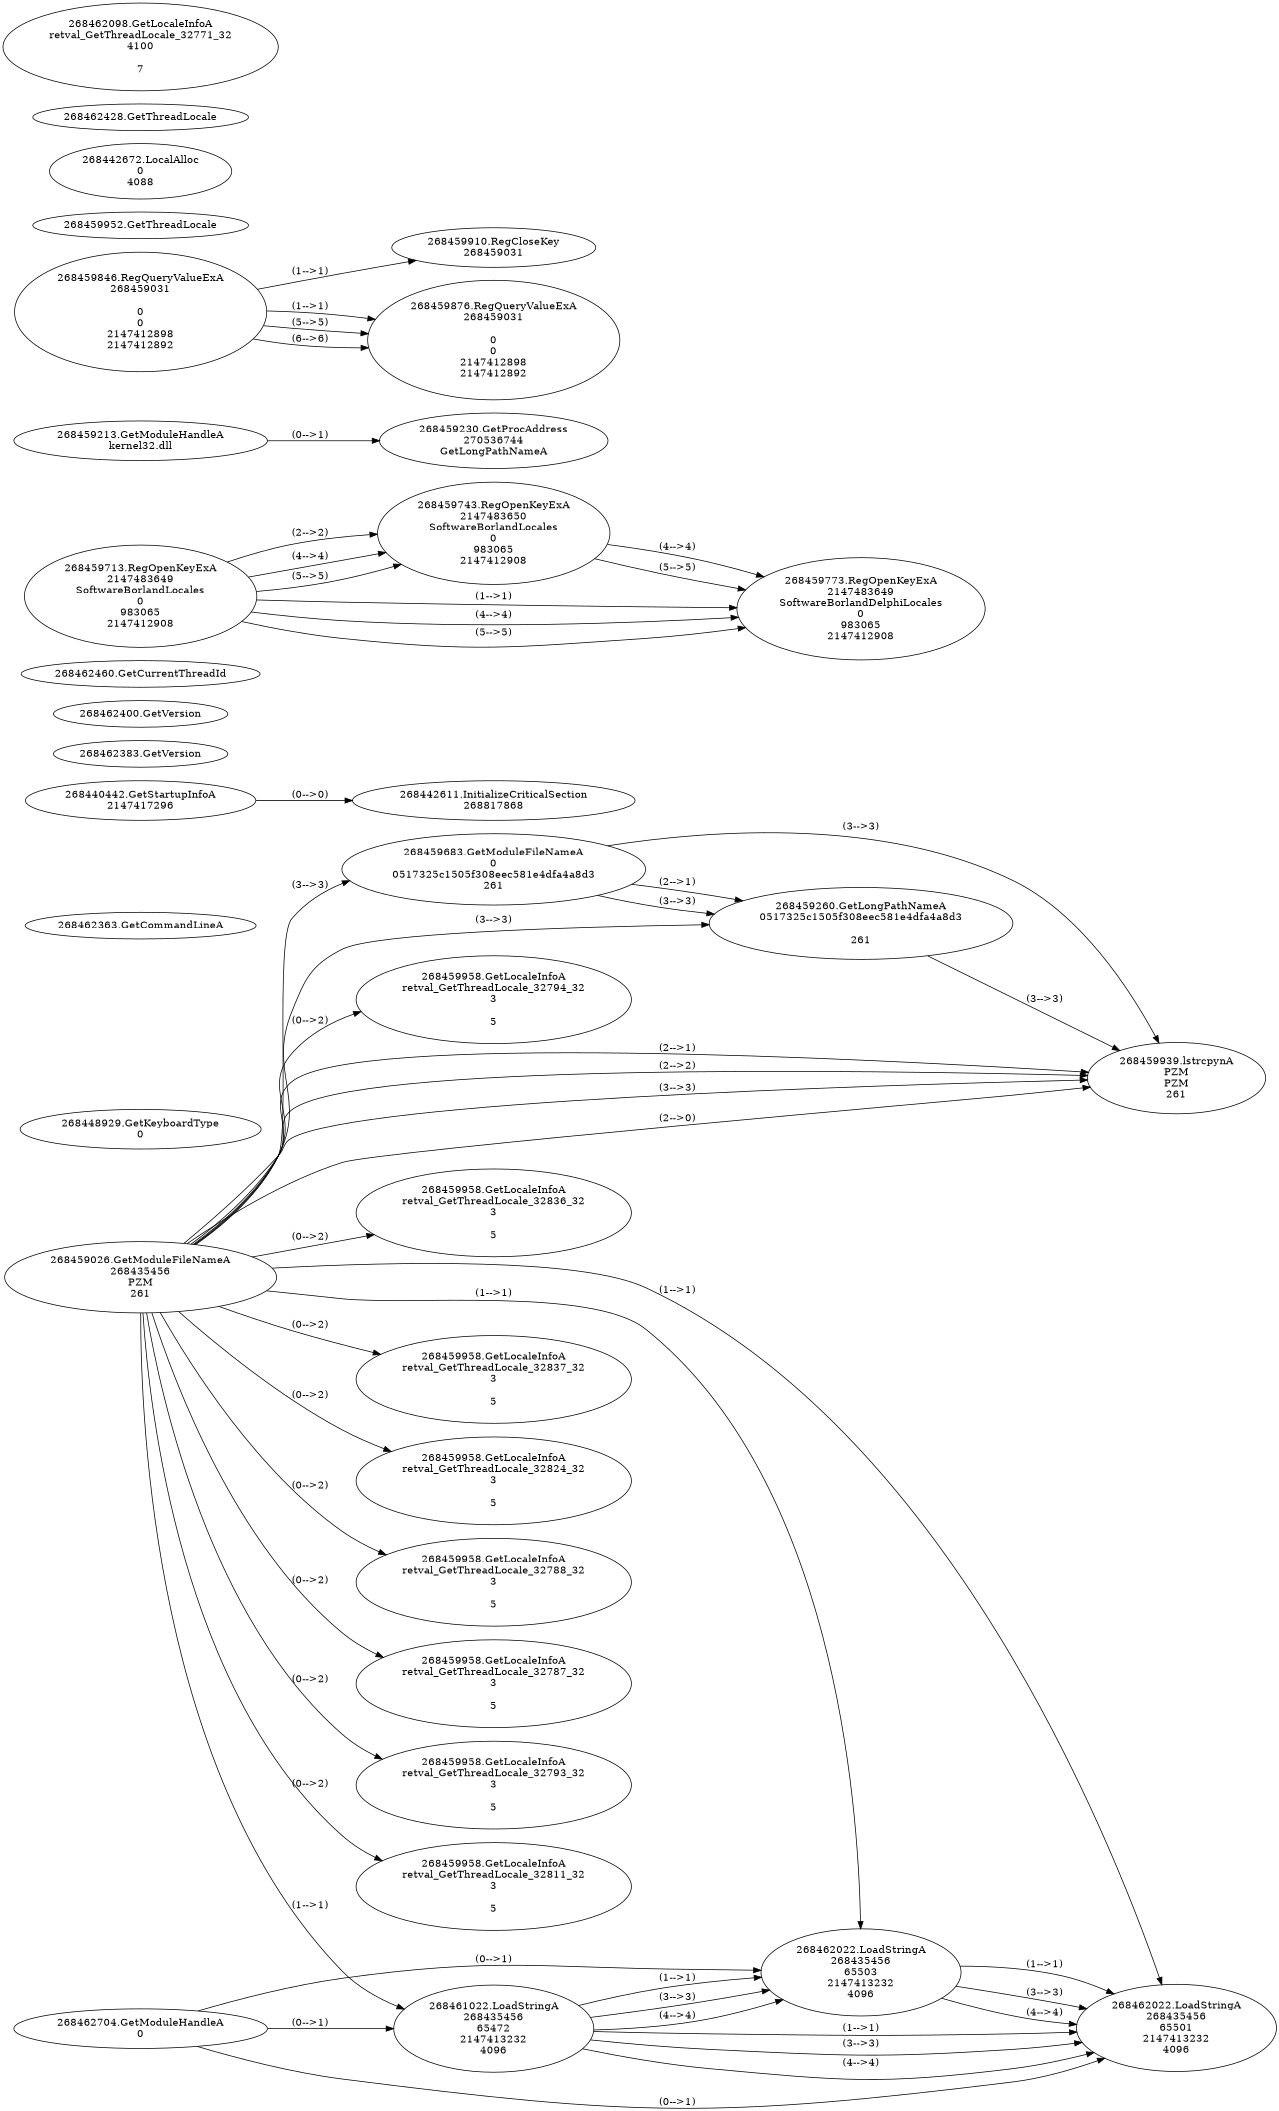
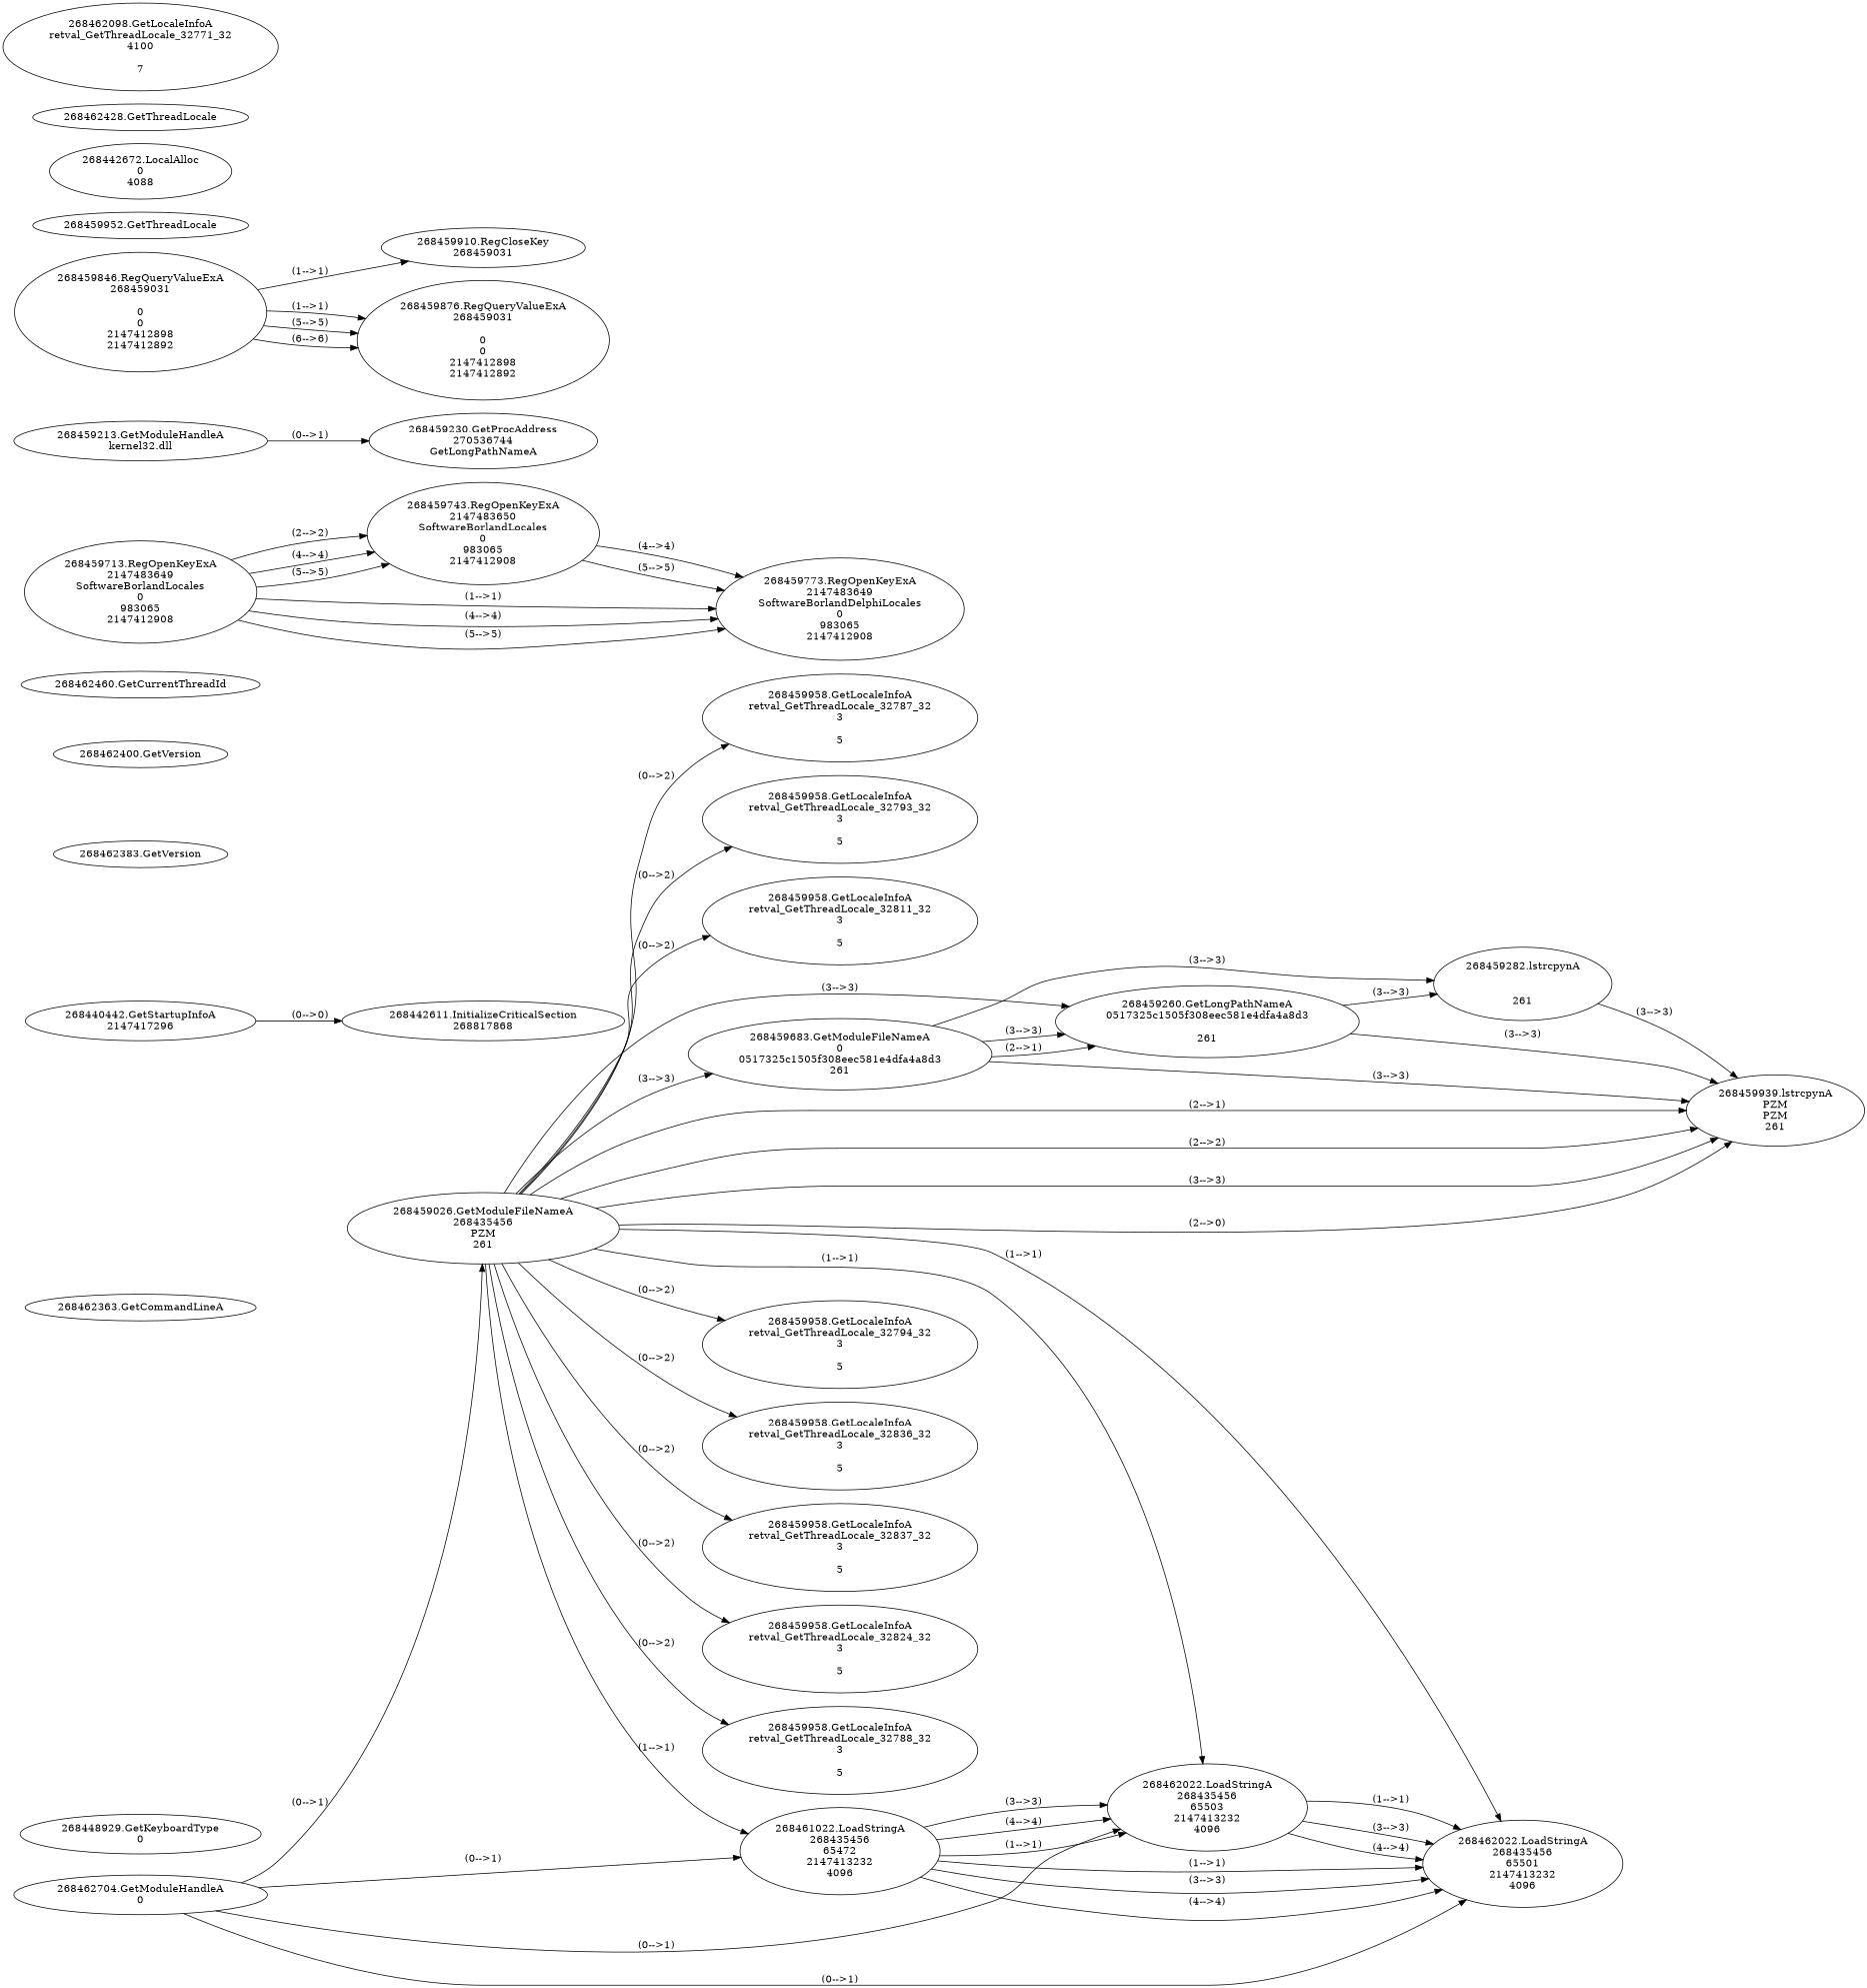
  digraph {
    rankdir=LR
    n1 [label="268459683.GetModuleFileNameA\n0\n0517325c1505f308eec581e4dfa4a8d3\n261"]
    n2 [label="268459260.GetLongPathNameA\n0517325c1505f308eec581e4dfa4a8d3\n\n261"]
+   n3 [label="268459282.lstrcpynA\n\n\n261"]
    n4 [label="268459939.lstrcpynA\nPZM\nPZM\n261"]
    n5 [label="268462704.GetModuleHandleA\n0"]
    n6 [label="268459026.GetModuleFileNameA\n268435456\nPZM\n261"]
    n7 [label="268461022.LoadStringA\n268435456\n65472\n2147413232\n4096"]
    n8 [label="268462022.LoadStringA\n268435456\n65503\n2147413232\n4096"]
    n9 [label="268462022.LoadStringA\n268435456\n65501\n2147413232\n4096"]
    n10 [label="268459958.GetLocaleInfoA\nretval_GetThreadLocale_32794_32\n3\n\n5"]
    n11 [label="268459958.GetLocaleInfoA\nretval_GetThreadLocale_32836_32\n3\n\n5"]
    n12 [label="268459958.GetLocaleInfoA\nretval_GetThreadLocale_32837_32\n3\n\n5"]
    n13 [label="268459958.GetLocaleInfoA\nretval_GetThreadLocale_32824_32\n3\n\n5"]
    n14 [label="268459958.GetLocaleInfoA\nretval_GetThreadLocale_32788_32\n3\n\n5"]
    n15 [label="268459958.GetLocaleInfoA\nretval_GetThreadLocale_32787_32\n3\n\n5"]
    n16 [label="268459958.GetLocaleInfoA\nretval_GetThreadLocale_32793_32\n3\n\n5"]
    n17 [label="268459958.GetLocaleInfoA\nretval_GetThreadLocale_32811_32\n3\n\n5"]
    n18 [label="268448929.GetKeyboardType\n0"]
    n19 [label="268462363.GetCommandLineA\n"]
    n20 [label="268440442.GetStartupInfoA\n2147417296"]
    n21 [label="268442611.InitializeCriticalSection\n268817868"]
    n22 [label="268462383.GetVersion\n"]
    n23 [label="268462400.GetVersion\n"]
    n24 [label="268462460.GetCurrentThreadId\n"]
    n25 [label="268459713.RegOpenKeyExA\n2147483649\nSoftware\Borland\Locales\n0\n983065\n2147412908"]
    n26 [label="268459743.RegOpenKeyExA\n2147483650\nSoftware\Borland\Locales\n0\n983065\n2147412908"]
    n27 [label="268459773.RegOpenKeyExA\n2147483649\nSoftware\Borland\Delphi\Locales\n0\n983065\n2147412908"]
    n28 [label="268459213.GetModuleHandleA\nkernel32.dll"]
    n29 [label="268459230.GetProcAddress\n270536744\nGetLongPathNameA"]
    n30 [label="268459846.RegQueryValueExA\n268459031\n\n0\n0\n2147412898\n2147412892"]
    n31 [label="268459910.RegCloseKey\n268459031"]
    n32 [label="268459876.RegQueryValueExA\n268459031\n\n0\n0\n2147412898\n2147412892"]
    n33 [label="268459952.GetThreadLocale\n"]
    n34 [label="268442672.LocalAlloc\n0\n4088"]
    n35 [label="268462428.GetThreadLocale\n"]
    n36 [label="268462098.GetLocaleInfoA\nretval_GetThreadLocale_32771_32\n4100\n\n7"]
    n1 -> n2 [label="(2-->1)"]
    n1 -> n2 [label="(3-->3)"]
+   n1 -> n3 [label="(3-->3)"]
    n1 -> n4 [label="(3-->3)"]
+   n2 -> n3 [label="(3-->3)"]
    n2 -> n4 [label="(3-->3)"]
+   n3 -> n4 [label="(3-->3)"]
+   n5 -> n6 [label="(0-->1)"]
    n5 -> n7 [label="(0-->1)"]
    n5 -> n8 [label="(0-->1)"]
    n5 -> n9 [label="(0-->1)"]
    n6 -> n1 [label="(3-->3)"]
    n6 -> n2 [label="(3-->3)"]
    n6 -> n4 [label="(2-->1)"]
    n6 -> n4 [label="(2-->2)"]
    n6 -> n4 [label="(3-->3)"]
    n6 -> n4 [label="(2-->0)"]
    n6 -> n7 [label="(1-->1)"]
    n6 -> n8 [label="(1-->1)"]
    n6 -> n9 [label="(1-->1)"]
    n6 -> n10 [label="(0-->2)"]
    n6 -> n11 [label="(0-->2)"]
    n6 -> n12 [label="(0-->2)"]
    n6 -> n13 [label="(0-->2)"]
    n6 -> n14 [label="(0-->2)"]
    n6 -> n15 [label="(0-->2)"]
    n6 -> n16 [label="(0-->2)"]
    n6 -> n17 [label="(0-->2)"]
    n7 -> n8 [label="(1-->1)"]
    n7 -> n8 [label="(3-->3)"]
    n7 -> n8 [label="(4-->4)"]
    n7 -> n9 [label="(1-->1)"]
    n7 -> n9 [label="(3-->3)"]
    n7 -> n9 [label="(4-->4)"]
    n8 -> n9 [label="(1-->1)"]
    n8 -> n9 [label="(3-->3)"]
    n8 -> n9 [label="(4-->4)"]
    n20 -> n21 [label="(0-->0)"]
    n25 -> n26 [label="(2-->2)"]
    n25 -> n26 [label="(4-->4)"]
    n25 -> n26 [label="(5-->5)"]
    n25 -> n27 [label="(1-->1)"]
    n25 -> n27 [label="(4-->4)"]
    n25 -> n27 [label="(5-->5)"]
    n26 -> n27 [label="(4-->4)"]
    n26 -> n27 [label="(5-->5)"]
    n28 -> n29 [label="(0-->1)"]
    n30 -> n31 [label="(1-->1)"]
    n30 -> n32 [label="(1-->1)"]
    n30 -> n32 [label="(5-->5)"]
    n30 -> n32 [label="(6-->6)"]
  }
